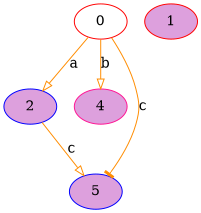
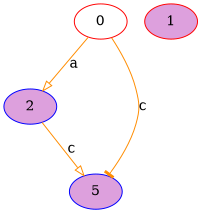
  strict digraph {
    node [color=red fillcolor=plum style=filled]
    edge [arrowhead=onormal color=darkorange]
    0 [fillcolor=white]
    2 [color=blue]
-   4 [color=deeppink]
    5 [color=blue]
    1
    0 -> 2 [label=a]
-   0 -> 4 [label=b]
    0 -> 5 [arrowhead=tee label=c]
    2 -> 5 [label=c]
  }
